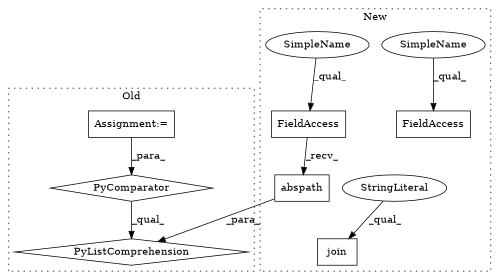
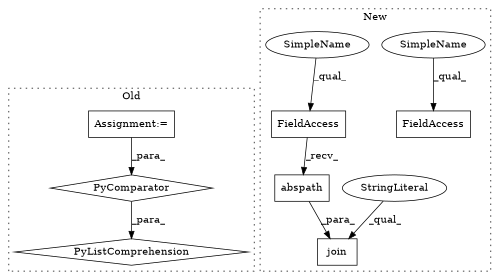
  digraph {
    node [a=32 l=36 s=3356 shape=box]
    n1 [a=109 l=129 label=PyListComprehension s=3271 shape=diamond]
    n2 [a=113 label=PyComparator shape=diamond]
    n3 [a=7 label="Assignment:="]
    n4 [l="8,1" label=abspath s="1803,1836"]
    n5 [a=22 l=7 label=FieldAccess s=1795]
    n6 [l="5,1" label=join s="2904,2937"]
    n7 [a=45 l=19 label=StringLiteral s=2918 shape=ellipse]
    n8 [a=22 l=7 label=FieldAccess s=1811]
    n9 [a=42 l=2 label=SimpleName s=1811 shape=ellipse]
    n10 [a=42 l=2 label=SimpleName s=1795 shape=ellipse]
    subgraph cluster_1 {
      label=Old
      style=dotted
      n1
      n2
      n3
    }
    subgraph cluster_2 {
      label=New
      style=dotted
      n4
      n5
      n6
      n7
      n8
      n9
      n10
    }
-   n2 -> n1 [label=_qual_]
+   n2 -> n1 [label=_para_]
    n3 -> n2 [label=_para_]
-   n4 -> n1 [label=_para_]
+   n4 -> n6 [label=_para_]
    n5 -> n4 [label=_recv_]
    n7 -> n6 [label=_qual_]
    n9 -> n8 [label=_qual_]
    n10 -> n5 [label=_qual_]
  }
